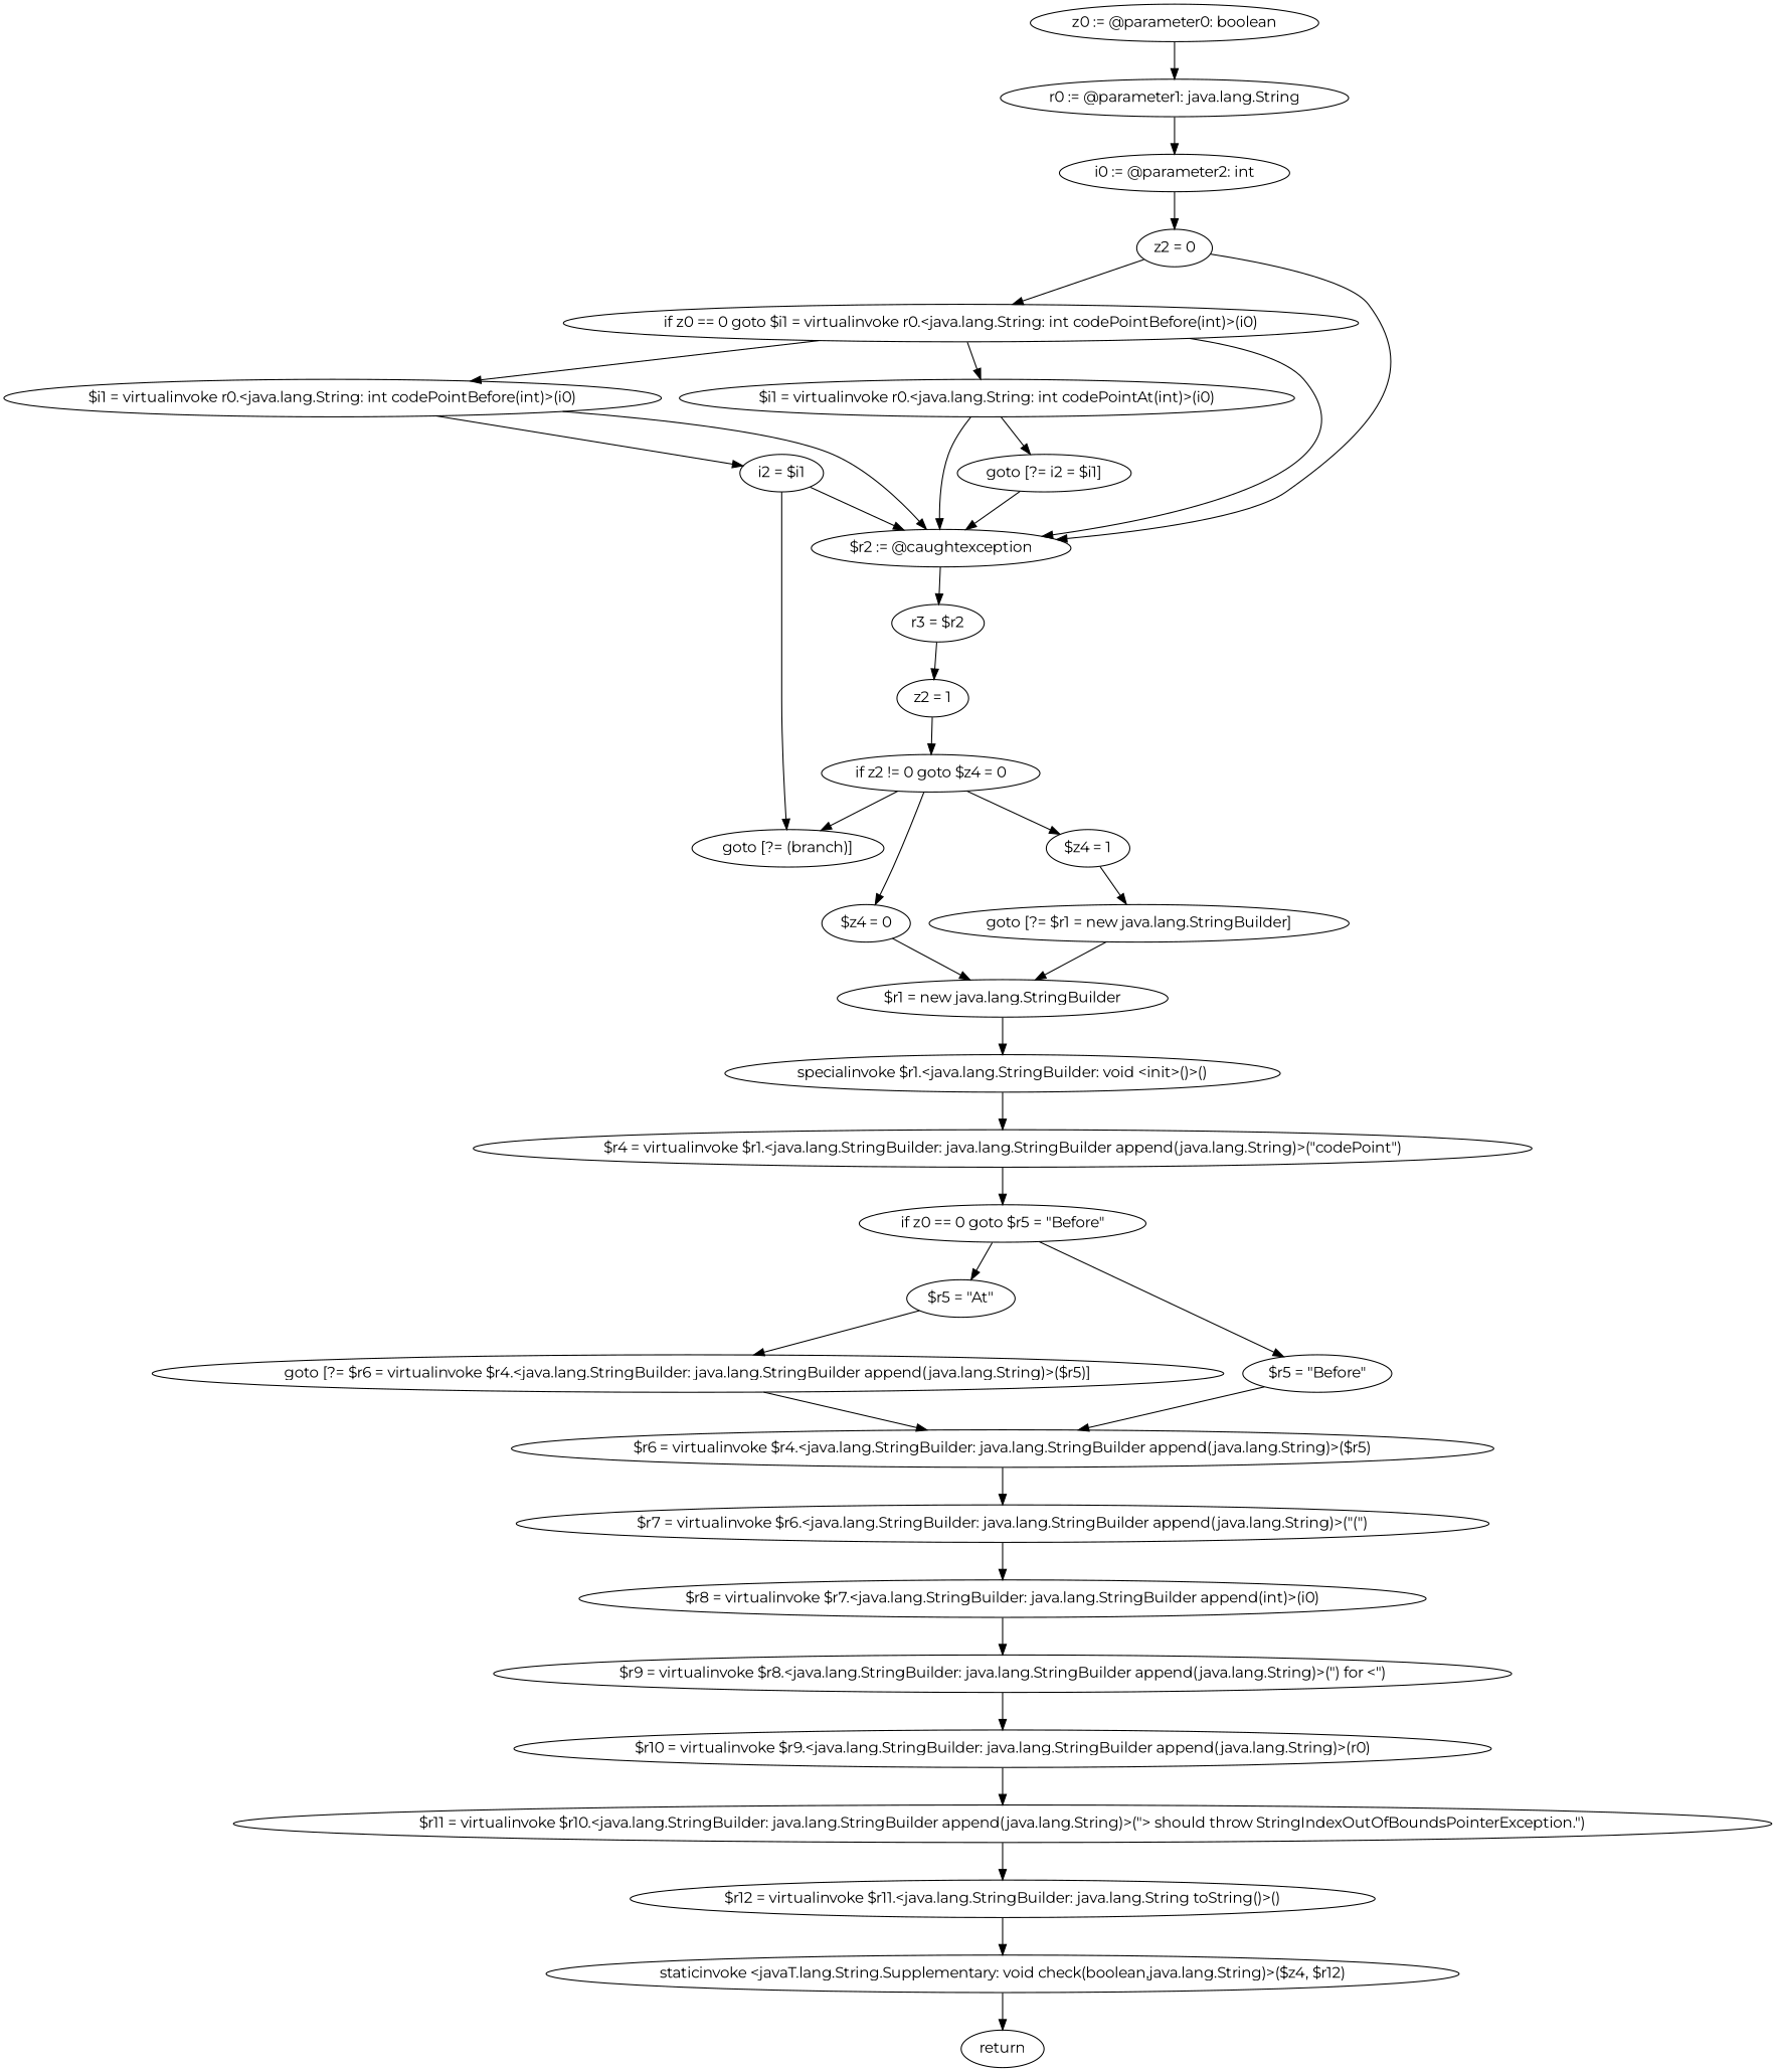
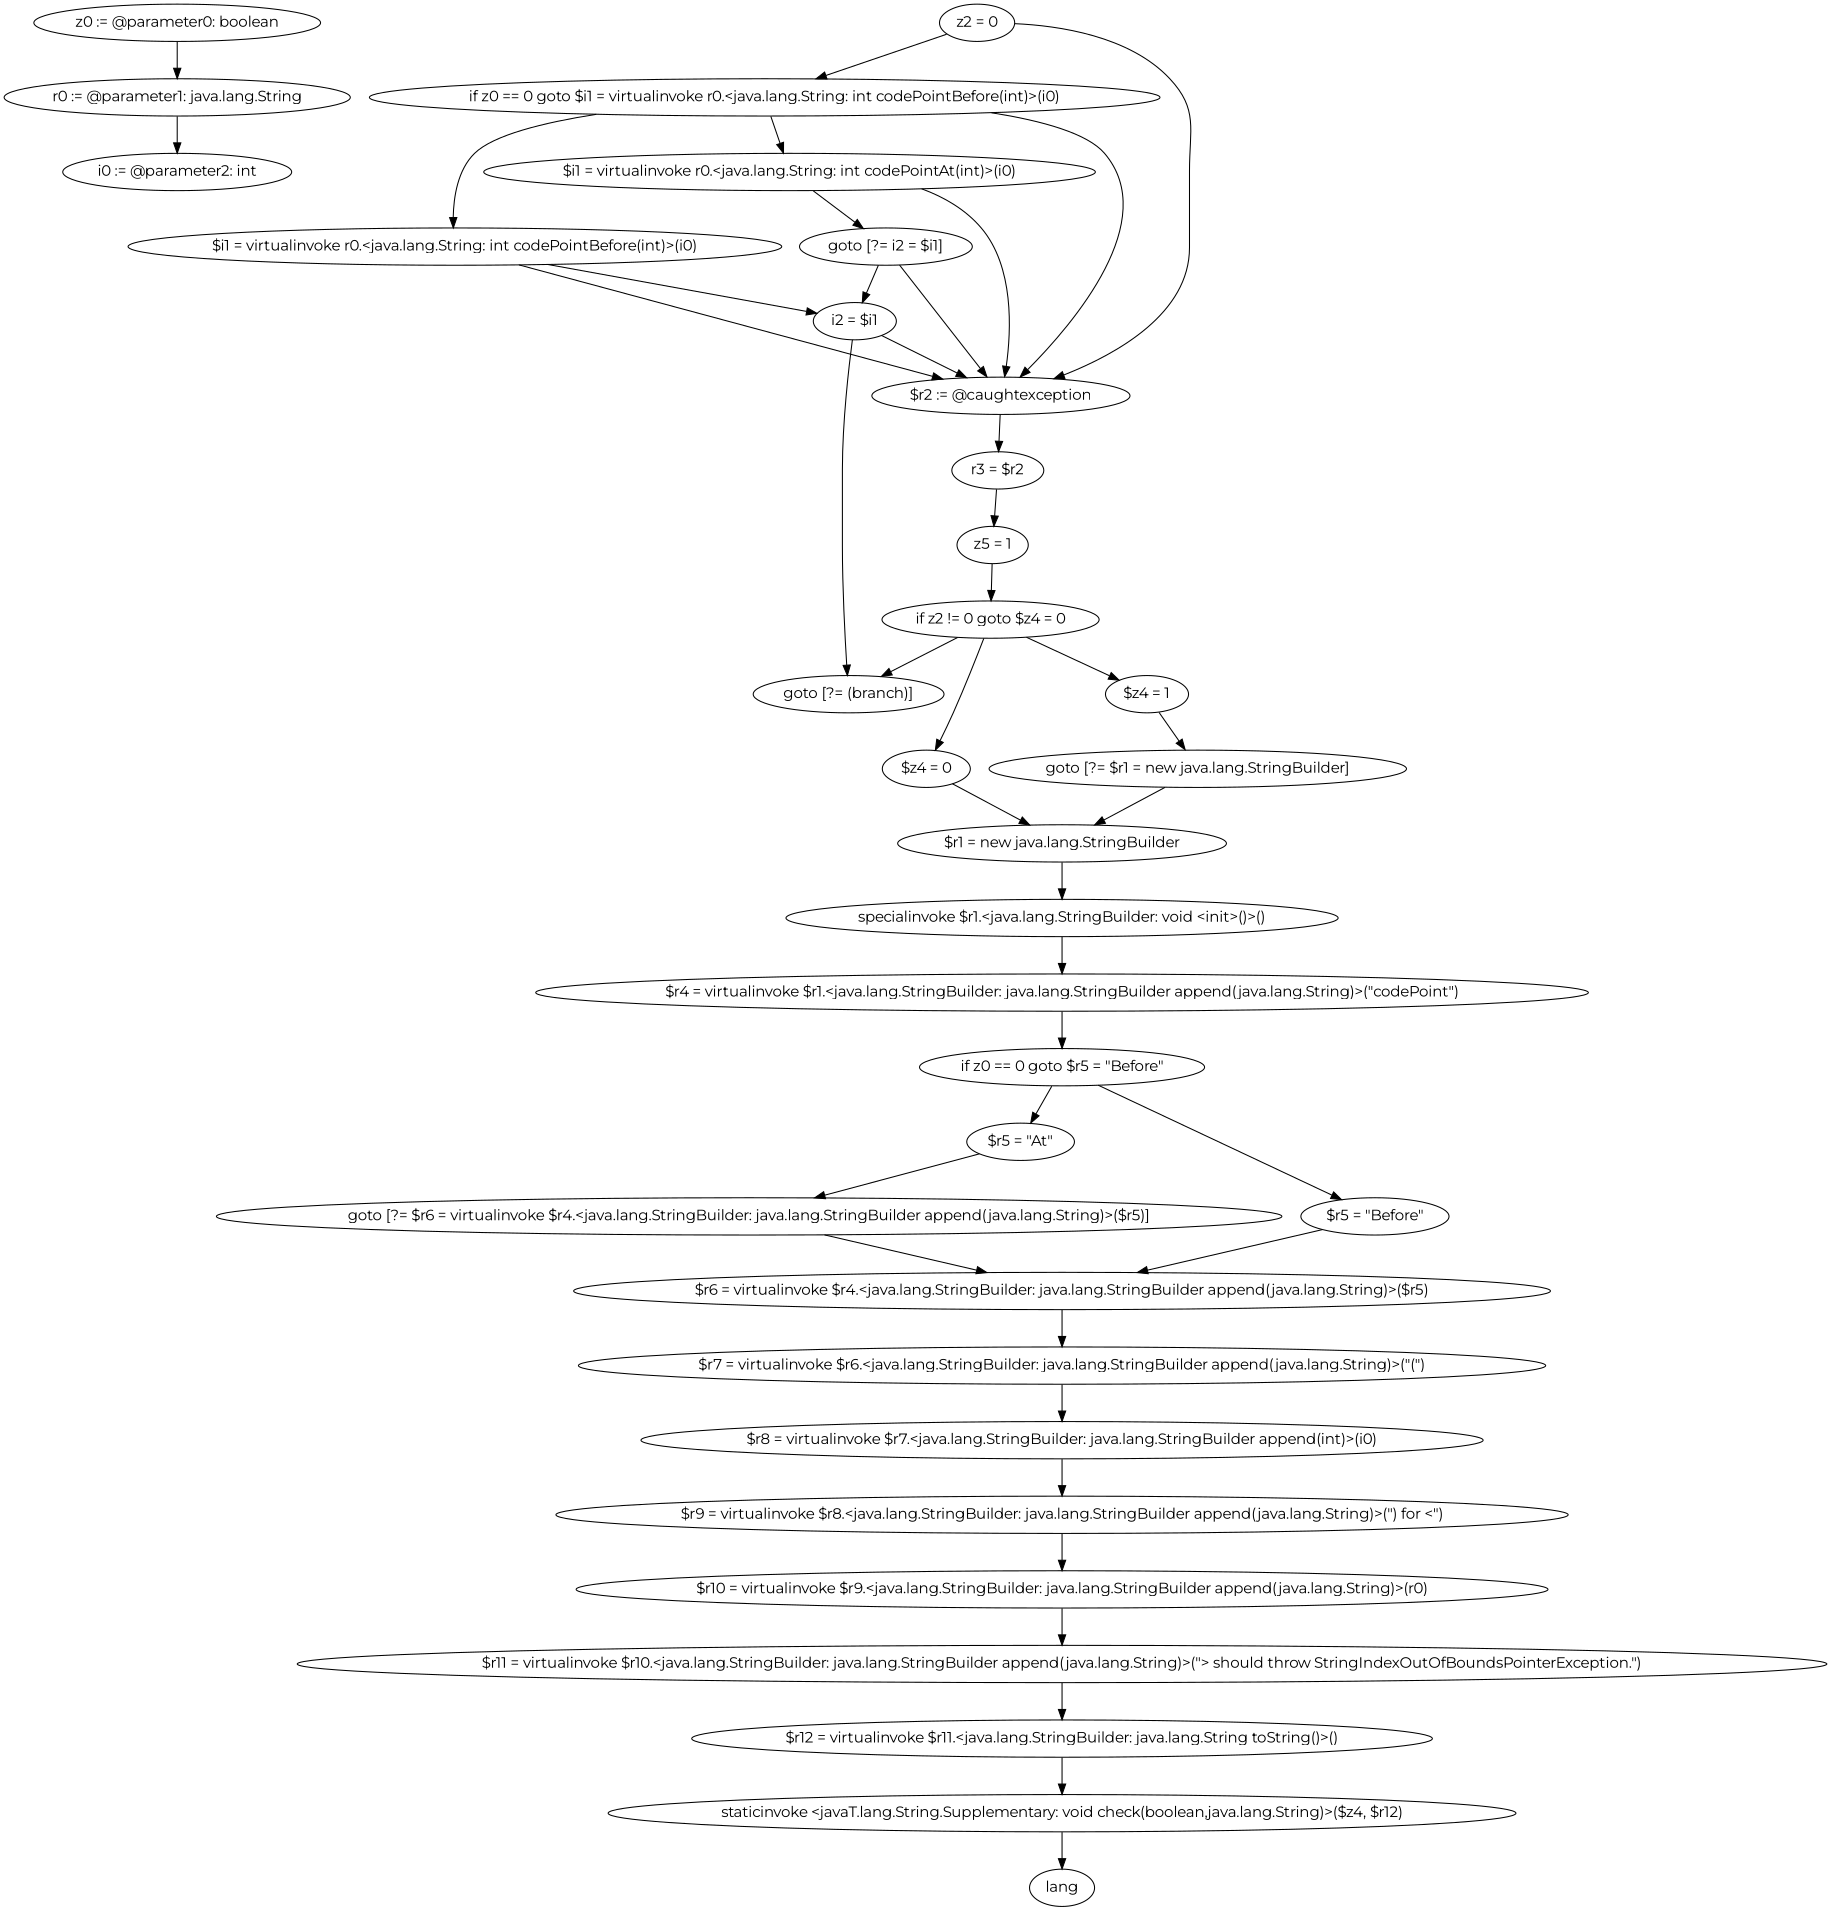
  digraph {
    fontname=Montserrat
    node [fontname=Montserrat]
    edge [fontname=Montserrat]
    "z0 := @parameter0: boolean"
    "r0 := @parameter1: java.lang.String"
    "i0 := @parameter2: int"
    "z2 = 0"
    "if z0 == 0 goto $i1 = virtualinvoke r0.<java.lang.String: int codePointBefore(int)>(i0)"
    "$r2 := @caughtexception"
    "$i1 = virtualinvoke r0.<java.lang.String: int codePointAt(int)>(i0)"
    "$i1 = virtualinvoke r0.<java.lang.String: int codePointBefore(int)>(i0)"
    "r3 = $r2"
    "goto [?= i2 = $i1]"
    "i2 = $i1"
    "goto [?= (branch)]"
    "if z2 != 0 goto $z4 = 0"
    "$z4 = 1"
    "$z4 = 0"
-   "z2 = 1"
+   "z2 = 1" [label="z5 = 1"]
    "goto [?= $r1 = new java.lang.StringBuilder]"
    "$r1 = new java.lang.StringBuilder"
    "specialinvoke $r1.<java.lang.StringBuilder: void <init>()>()"
    "$r4 = virtualinvoke $r1.<java.lang.StringBuilder: java.lang.StringBuilder append(java.lang.String)>(\"codePoint\")"
    "if z0 == 0 goto $r5 = \"Before\""
    "$r5 = \"At\""
    "$r5 = \"Before\""
    "goto [?= $r6 = virtualinvoke $r4.<java.lang.StringBuilder: java.lang.StringBuilder append(java.lang.String)>($r5)]"
    "$r6 = virtualinvoke $r4.<java.lang.StringBuilder: java.lang.StringBuilder append(java.lang.String)>($r5)"
    "$r7 = virtualinvoke $r6.<java.lang.StringBuilder: java.lang.StringBuilder append(java.lang.String)>(\"(\")"
    "$r8 = virtualinvoke $r7.<java.lang.StringBuilder: java.lang.StringBuilder append(int)>(i0)"
    "$r9 = virtualinvoke $r8.<java.lang.StringBuilder: java.lang.StringBuilder append(java.lang.String)>(\") for <\")"
    "$r10 = virtualinvoke $r9.<java.lang.StringBuilder: java.lang.StringBuilder append(java.lang.String)>(r0)"
    "$r11 = virtualinvoke $r10.<java.lang.StringBuilder: java.lang.StringBuilder append(java.lang.String)>(\"> should throw StringIndexOutOfBoundsPointerException.\")"
    "$r12 = virtualinvoke $r11.<java.lang.StringBuilder: java.lang.String toString()>()"
    "staticinvoke <javaT.lang.String.Supplementary: void check(boolean,java.lang.String)>($z4, $r12)"
-   return
+   return [label=lang]
    "z0 := @parameter0: boolean" -> "r0 := @parameter1: java.lang.String"
    "r0 := @parameter1: java.lang.String" -> "i0 := @parameter2: int"
-   "i0 := @parameter2: int" -> "z2 = 0"
    "z2 = 0" -> "if z0 == 0 goto $i1 = virtualinvoke r0.<java.lang.String: int codePointBefore(int)>(i0)"
    "z2 = 0" -> "$r2 := @caughtexception"
    "if z0 == 0 goto $i1 = virtualinvoke r0.<java.lang.String: int codePointBefore(int)>(i0)" -> "$r2 := @caughtexception"
    "if z0 == 0 goto $i1 = virtualinvoke r0.<java.lang.String: int codePointBefore(int)>(i0)" -> "$i1 = virtualinvoke r0.<java.lang.String: int codePointAt(int)>(i0)"
    "if z0 == 0 goto $i1 = virtualinvoke r0.<java.lang.String: int codePointBefore(int)>(i0)" -> "$i1 = virtualinvoke r0.<java.lang.String: int codePointBefore(int)>(i0)"
    "$r2 := @caughtexception" -> "r3 = $r2"
    "$i1 = virtualinvoke r0.<java.lang.String: int codePointAt(int)>(i0)" -> "$r2 := @caughtexception"
    "$i1 = virtualinvoke r0.<java.lang.String: int codePointAt(int)>(i0)" -> "goto [?= i2 = $i1]"
    "$i1 = virtualinvoke r0.<java.lang.String: int codePointBefore(int)>(i0)" -> "$r2 := @caughtexception"
    "$i1 = virtualinvoke r0.<java.lang.String: int codePointBefore(int)>(i0)" -> "i2 = $i1"
    "r3 = $r2" -> "z2 = 1"
    "goto [?= i2 = $i1]" -> "$r2 := @caughtexception"
+   "goto [?= i2 = $i1]" -> "i2 = $i1"
    "i2 = $i1" -> "$r2 := @caughtexception"
    "i2 = $i1" -> "goto [?= (branch)]"
    "if z2 != 0 goto $z4 = 0" -> "goto [?= (branch)]"
    "if z2 != 0 goto $z4 = 0" -> "$z4 = 1"
    "if z2 != 0 goto $z4 = 0" -> "$z4 = 0"
    "$z4 = 1" -> "goto [?= $r1 = new java.lang.StringBuilder]"
    "$z4 = 0" -> "$r1 = new java.lang.StringBuilder"
    "z2 = 1" -> "if z2 != 0 goto $z4 = 0"
    "goto [?= $r1 = new java.lang.StringBuilder]" -> "$r1 = new java.lang.StringBuilder"
    "$r1 = new java.lang.StringBuilder" -> "specialinvoke $r1.<java.lang.StringBuilder: void <init>()>()"
    "specialinvoke $r1.<java.lang.StringBuilder: void <init>()>()" -> "$r4 = virtualinvoke $r1.<java.lang.StringBuilder: java.lang.StringBuilder append(java.lang.String)>(\"codePoint\")"
    "$r4 = virtualinvoke $r1.<java.lang.StringBuilder: java.lang.StringBuilder append(java.lang.String)>(\"codePoint\")" -> "if z0 == 0 goto $r5 = \"Before\""
    "if z0 == 0 goto $r5 = \"Before\"" -> "$r5 = \"At\""
    "if z0 == 0 goto $r5 = \"Before\"" -> "$r5 = \"Before\""
    "$r5 = \"At\"" -> "goto [?= $r6 = virtualinvoke $r4.<java.lang.StringBuilder: java.lang.StringBuilder append(java.lang.String)>($r5)]"
    "$r5 = \"Before\"" -> "$r6 = virtualinvoke $r4.<java.lang.StringBuilder: java.lang.StringBuilder append(java.lang.String)>($r5)"
    "goto [?= $r6 = virtualinvoke $r4.<java.lang.StringBuilder: java.lang.StringBuilder append(java.lang.String)>($r5)]" -> "$r6 = virtualinvoke $r4.<java.lang.StringBuilder: java.lang.StringBuilder append(java.lang.String)>($r5)"
    "$r6 = virtualinvoke $r4.<java.lang.StringBuilder: java.lang.StringBuilder append(java.lang.String)>($r5)" -> "$r7 = virtualinvoke $r6.<java.lang.StringBuilder: java.lang.StringBuilder append(java.lang.String)>(\"(\")"
    "$r7 = virtualinvoke $r6.<java.lang.StringBuilder: java.lang.StringBuilder append(java.lang.String)>(\"(\")" -> "$r8 = virtualinvoke $r7.<java.lang.StringBuilder: java.lang.StringBuilder append(int)>(i0)"
    "$r8 = virtualinvoke $r7.<java.lang.StringBuilder: java.lang.StringBuilder append(int)>(i0)" -> "$r9 = virtualinvoke $r8.<java.lang.StringBuilder: java.lang.StringBuilder append(java.lang.String)>(\") for <\")"
    "$r9 = virtualinvoke $r8.<java.lang.StringBuilder: java.lang.StringBuilder append(java.lang.String)>(\") for <\")" -> "$r10 = virtualinvoke $r9.<java.lang.StringBuilder: java.lang.StringBuilder append(java.lang.String)>(r0)"
    "$r10 = virtualinvoke $r9.<java.lang.StringBuilder: java.lang.StringBuilder append(java.lang.String)>(r0)" -> "$r11 = virtualinvoke $r10.<java.lang.StringBuilder: java.lang.StringBuilder append(java.lang.String)>(\"> should throw StringIndexOutOfBoundsPointerException.\")"
    "$r11 = virtualinvoke $r10.<java.lang.StringBuilder: java.lang.StringBuilder append(java.lang.String)>(\"> should throw StringIndexOutOfBoundsPointerException.\")" -> "$r12 = virtualinvoke $r11.<java.lang.StringBuilder: java.lang.String toString()>()"
    "$r12 = virtualinvoke $r11.<java.lang.StringBuilder: java.lang.String toString()>()" -> "staticinvoke <javaT.lang.String.Supplementary: void check(boolean,java.lang.String)>($z4, $r12)"
    "staticinvoke <javaT.lang.String.Supplementary: void check(boolean,java.lang.String)>($z4, $r12)" -> return
  }
